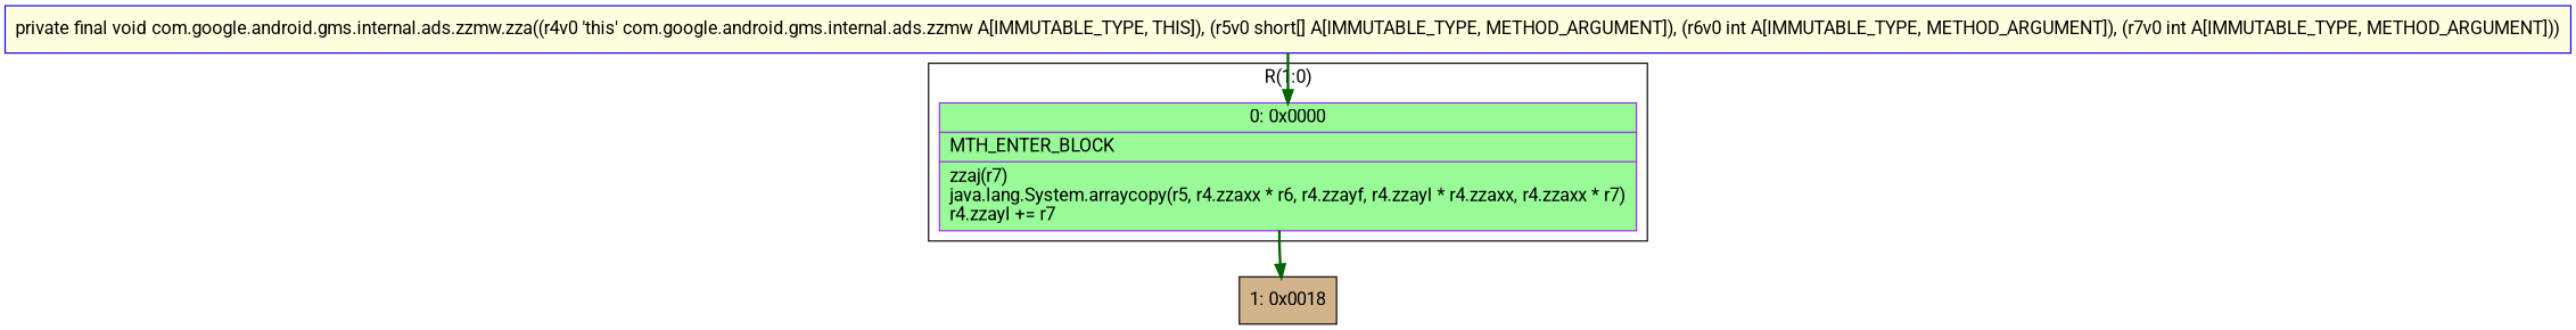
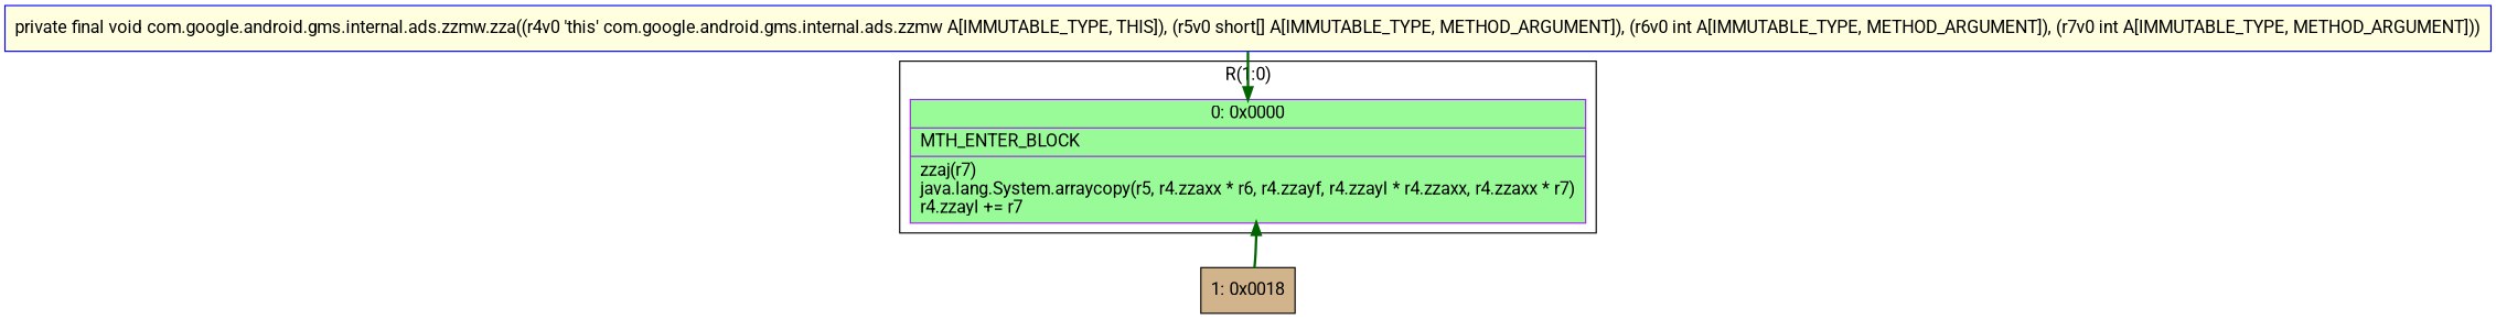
  digraph {
    fontname=Roboto
    node [shape=record style=filled fontname=Roboto]
    edge [color=darkgreen style=bold fontname=Roboto]
    n1 [color=purple label="{0\:\ 0x0000|MTH_ENTER_BLOCK\l|zzaj(r7)\ljava.lang.System.arraycopy(r5, r4.zzaxx * r6, r4.zzayf, r4.zzayl * r4.zzaxx, r4.zzaxx * r7)\lr4.zzayl += r7\l}" fillcolor=palegreen]
    n2 [color=black label="{1\:\ 0x0018}" fillcolor=tan]
    n3 [label="{private final void com.google.android.gms.internal.ads.zzmw.zza((r4v0 'this' com.google.android.gms.internal.ads.zzmw A[IMMUTABLE_TYPE, THIS]), (r5v0 short[] A[IMMUTABLE_TYPE, METHOD_ARGUMENT]), (r6v0 int A[IMMUTABLE_TYPE, METHOD_ARGUMENT]), (r7v0 int A[IMMUTABLE_TYPE, METHOD_ARGUMENT])) }" fillcolor=lightyellow color=blue]
    subgraph cluster_1 {
      label="R(1:0)"
      n1
    }
-   n1 -> n2
+   n2 -> n1
    n3 -> n1
  }
